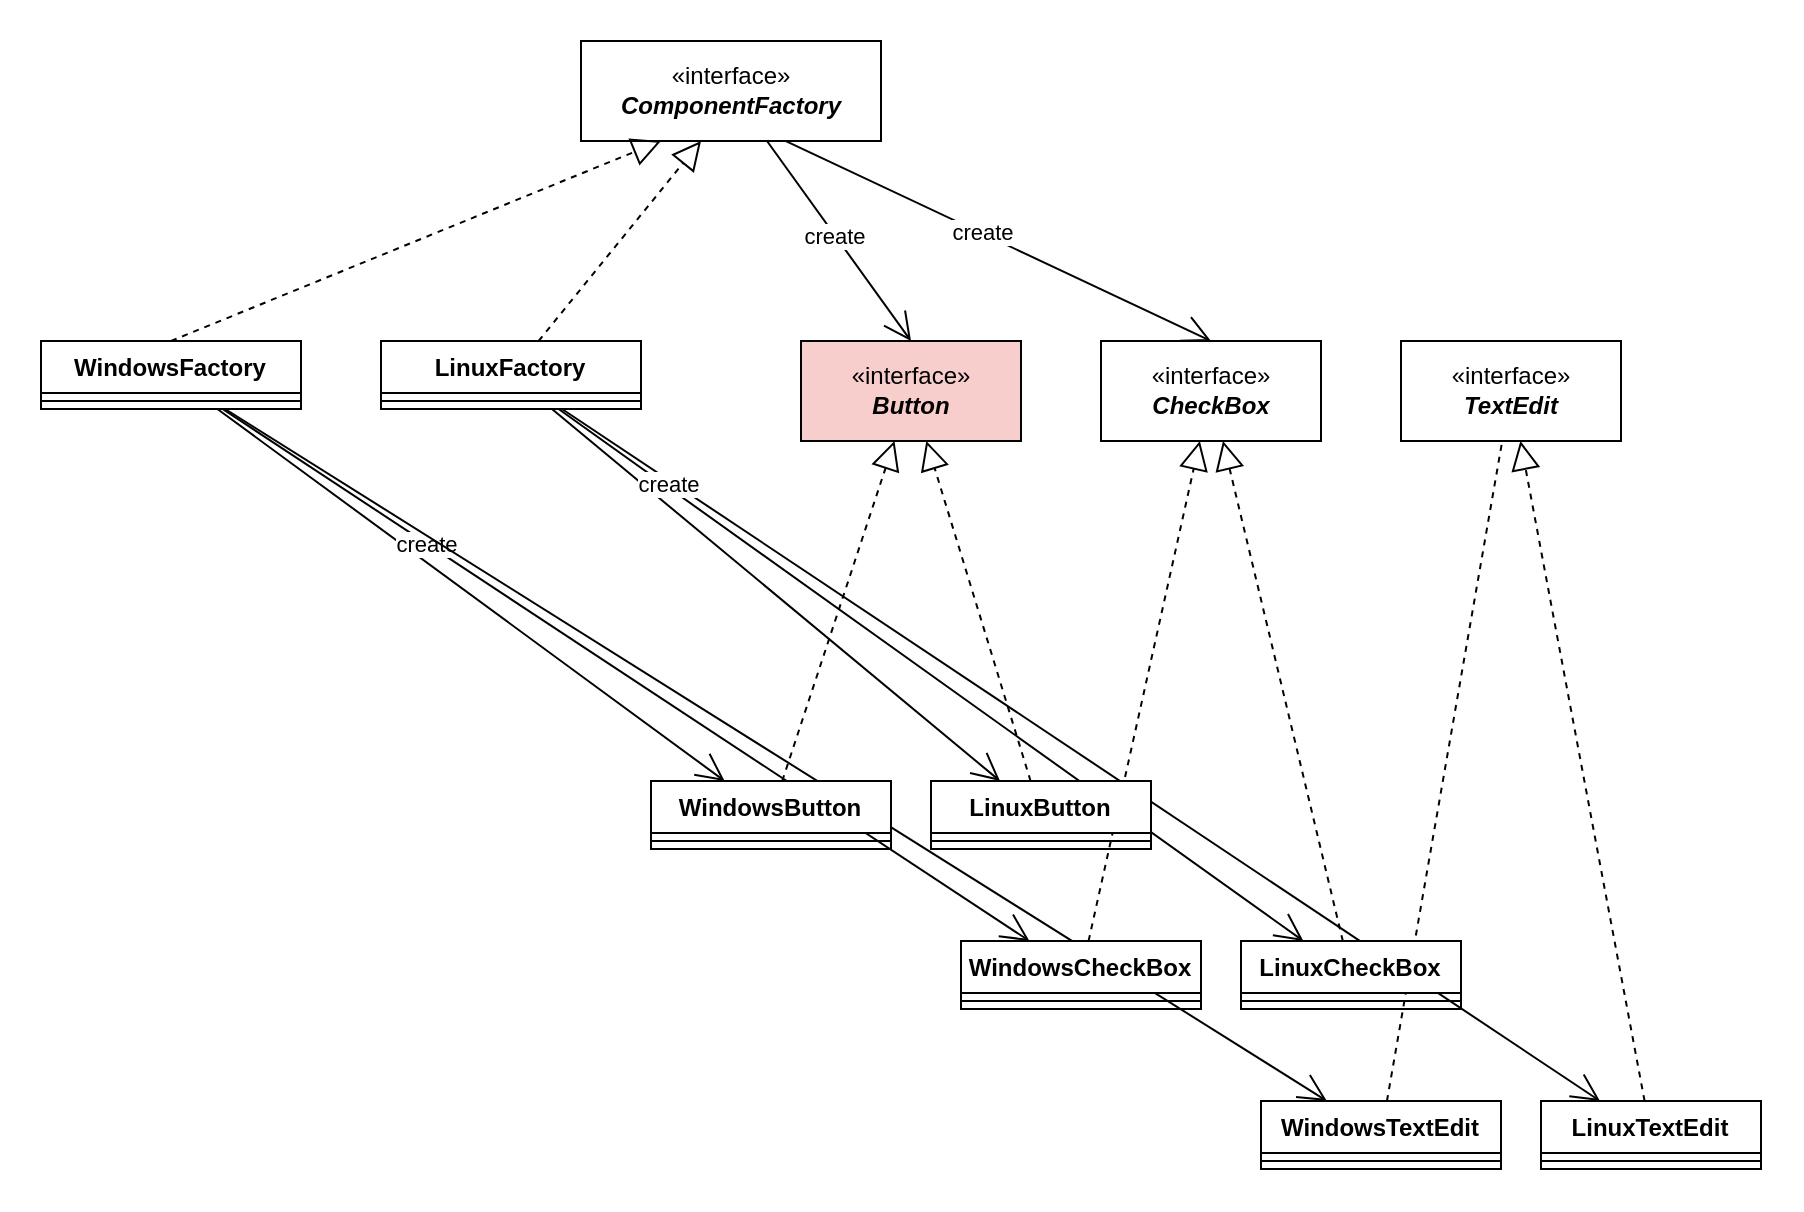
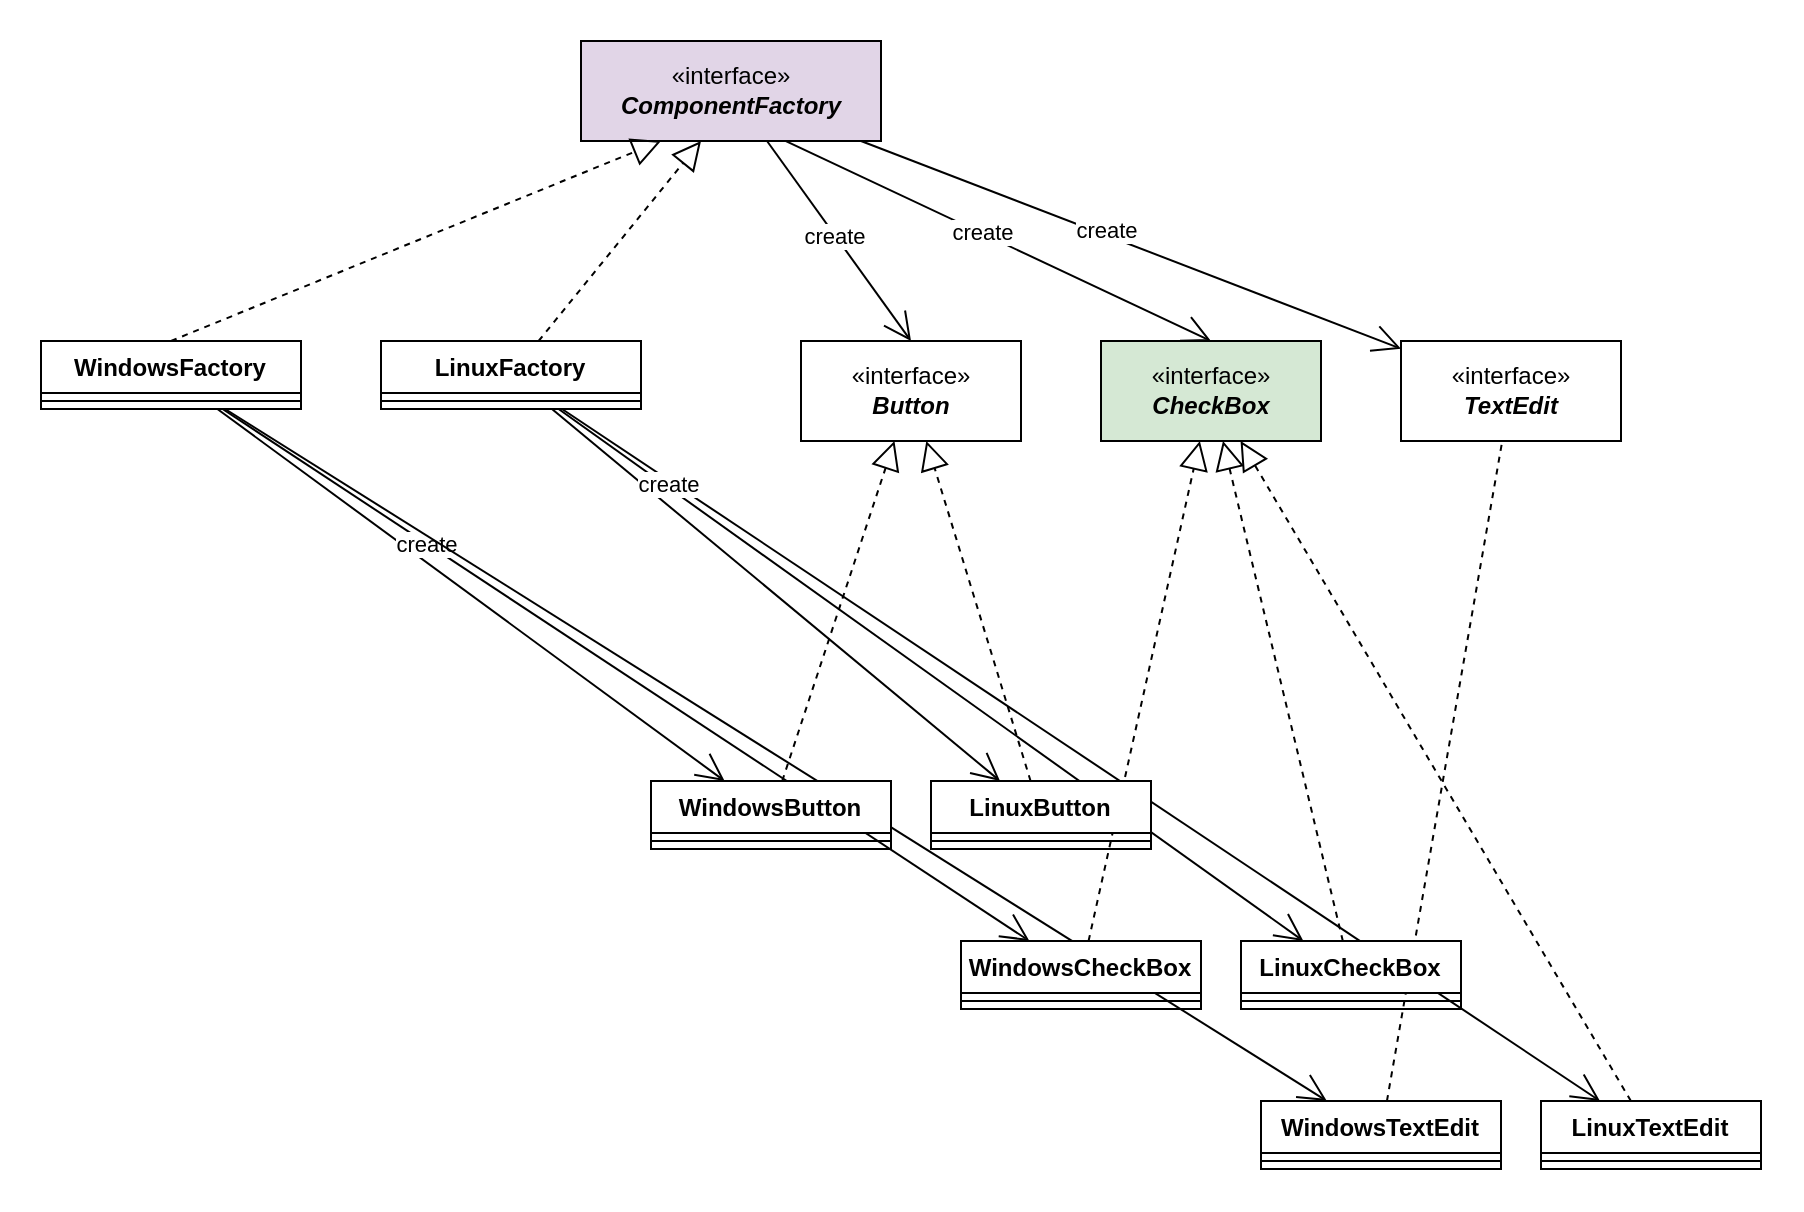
  <mxCell id="0" />
  <mxCell id="1" parent="0" />
- <mxCell id="2" value="«interface»&lt;br&gt;&lt;b&gt;&lt;i&gt;ComponentFactory&lt;/i&gt;&lt;/b&gt;" style="html=1;" vertex="1" parent="1"><mxGeometry x="290" y="20" width="150" height="50" as="geometry" /></mxCell>
+ <mxCell id="2" value="«interface»&lt;br&gt;&lt;b&gt;&lt;i&gt;ComponentFactory&lt;/i&gt;&lt;/b&gt;" style="html=1;fillColor=#e1d5e7;" vertex="1" parent="1"><mxGeometry x="290" y="20" width="150" height="50" as="geometry" /></mxCell>
  <mxCell id="3" value="WindowsFactory" style="swimlane;fontStyle=1;align=center;verticalAlign=top;childLayout=stackLayout;horizontal=1;startSize=26;horizontalStack=0;resizeParent=1;resizeParentMax=0;resizeLast=0;collapsible=1;marginBottom=0;" vertex="1" parent="1"><mxGeometry x="20" y="170" width="130" height="34" as="geometry" /></mxCell>
  <mxCell id="4" value="" style="line;strokeWidth=1;fillColor=none;align=left;verticalAlign=middle;spacingTop=-1;spacingLeft=3;spacingRight=3;rotatable=0;labelPosition=right;points=[];portConstraint=eastwest;" vertex="1" parent="3"><mxGeometry y="26" width="130" height="8" as="geometry" /></mxCell>
  <mxCell id="5" value="LinuxFactory" style="swimlane;fontStyle=1;align=center;verticalAlign=top;childLayout=stackLayout;horizontal=1;startSize=26;horizontalStack=0;resizeParent=1;resizeParentMax=0;resizeLast=0;collapsible=1;marginBottom=0;" vertex="1" parent="1"><mxGeometry x="190" y="170" width="130" height="34" as="geometry" /></mxCell>
  <mxCell id="6" value="" style="line;strokeWidth=1;fillColor=none;align=left;verticalAlign=middle;spacingTop=-1;spacingLeft=3;spacingRight=3;rotatable=0;labelPosition=right;points=[];portConstraint=eastwest;" vertex="1" parent="5"><mxGeometry y="26" width="130" height="8" as="geometry" /></mxCell>
- <mxCell id="7" value="«interface»&lt;br&gt;&lt;b&gt;&lt;i&gt;Button&lt;/i&gt;&lt;/b&gt;" style="html=1;fillColor=#f8cecc;" vertex="1" parent="1"><mxGeometry x="400" y="170" width="110" height="50" as="geometry" /></mxCell>
- <mxCell id="8" value="«interface»&lt;br&gt;&lt;b&gt;&lt;i&gt;CheckBox&lt;br&gt;&lt;/i&gt;&lt;/b&gt;" style="html=1;" vertex="1" parent="1"><mxGeometry x="550" y="170" width="110" height="50" as="geometry" /></mxCell>
+ <mxCell id="7" value="«interface»&lt;br&gt;&lt;b&gt;&lt;i&gt;Button&lt;/i&gt;&lt;/b&gt;" style="html=1;" vertex="1" parent="1"><mxGeometry x="400" y="170" width="110" height="50" as="geometry" /></mxCell>
+ <mxCell id="8" value="«interface»&lt;br&gt;&lt;b&gt;&lt;i&gt;CheckBox&lt;br&gt;&lt;/i&gt;&lt;/b&gt;" style="html=1;fillColor=#d5e8d4;" vertex="1" parent="1"><mxGeometry x="550" y="170" width="110" height="50" as="geometry" /></mxCell>
  <mxCell id="9" value="«interface»&lt;br&gt;&lt;b&gt;&lt;i&gt;TextEdit&lt;br&gt;&lt;/i&gt;&lt;/b&gt;" style="html=1;" vertex="1" parent="1"><mxGeometry x="700" y="170" width="110" height="50" as="geometry" /></mxCell>
  <mxCell id="10" value="" style="endArrow=block;dashed=1;endFill=0;endSize=12;html=1;rounded=0;exitX=0.5;exitY=0;exitDx=0;exitDy=0;" edge="1" parent="1" source="3"><mxGeometry width="160" relative="1" as="geometry"><mxPoint x="90" y="130" as="sourcePoint" /><mxPoint x="330" y="70" as="targetPoint" /></mxGeometry></mxCell>
  <mxCell id="11" value="" style="endArrow=block;dashed=1;endFill=0;endSize=12;html=1;rounded=0;" edge="1" parent="1" source="5"><mxGeometry width="160" relative="1" as="geometry"><mxPoint x="95" y="180" as="sourcePoint" /><mxPoint x="350" y="70" as="targetPoint" /></mxGeometry></mxCell>
  <mxCell id="12" value="" style="endArrow=open;endFill=1;endSize=12;html=1;rounded=0;entryX=0.5;entryY=0;entryDx=0;entryDy=0;" edge="1" parent="1" source="2" target="7"><mxGeometry width="160" relative="1" as="geometry"><mxPoint x="390" y="230" as="sourcePoint" /><mxPoint x="550" y="230" as="targetPoint" /></mxGeometry></mxCell>
  <mxCell id="13" value="create" style="edgeLabel;html=1;align=center;verticalAlign=middle;resizable=0;points=[];" vertex="1" connectable="0" parent="12"><mxGeometry x="-0.06" relative="1" as="geometry"><mxPoint as="offset" /></mxGeometry></mxCell>
  <mxCell id="14" value="" style="endArrow=open;endFill=1;endSize=12;html=1;rounded=0;entryX=0.5;entryY=0;entryDx=0;entryDy=0;exitX=0.683;exitY=1.001;exitDx=0;exitDy=0;exitPerimeter=0;" edge="1" parent="1" source="2" target="8"><mxGeometry width="160" relative="1" as="geometry"><mxPoint x="393" y="80" as="sourcePoint" /><mxPoint x="465" y="180" as="targetPoint" /></mxGeometry></mxCell>
  <mxCell id="15" value="create" style="edgeLabel;html=1;align=center;verticalAlign=middle;resizable=0;points=[];" vertex="1" connectable="0" parent="14"><mxGeometry x="-0.082" y="1" relative="1" as="geometry"><mxPoint as="offset" /></mxGeometry></mxCell>
+ <mxCell id="16" value="" style="endArrow=open;endFill=1;endSize=12;html=1;rounded=0;" edge="1" parent="1" source="2" target="9"><mxGeometry width="160" relative="1" as="geometry"><mxPoint x="402.45" y="80.05" as="sourcePoint" /><mxPoint x="615" y="180" as="targetPoint" /></mxGeometry></mxCell>
+ <mxCell id="17" value="create" style="edgeLabel;html=1;align=center;verticalAlign=middle;resizable=0;points=[];" vertex="1" connectable="0" parent="16"><mxGeometry x="-0.102" y="2" relative="1" as="geometry"><mxPoint as="offset" /></mxGeometry></mxCell>
  <mxCell id="18" value="" style="endArrow=block;dashed=1;endFill=0;endSize=12;html=1;rounded=0;" edge="1" parent="1" source="28" target="7"><mxGeometry width="160" relative="1" as="geometry"><mxPoint x="310" y="330" as="sourcePoint" /><mxPoint x="470" y="330" as="targetPoint" /></mxGeometry></mxCell>
  <mxCell id="19" value="" style="endArrow=block;dashed=1;endFill=0;endSize=12;html=1;rounded=0;" edge="1" parent="1" source="40" target="7"><mxGeometry width="160" relative="1" as="geometry"><mxPoint x="310" y="330" as="sourcePoint" /><mxPoint x="470" y="330" as="targetPoint" /></mxGeometry></mxCell>
  <mxCell id="20" value="" style="endArrow=block;dashed=1;endFill=0;endSize=12;html=1;rounded=0;" edge="1" parent="1" source="30" target="8"><mxGeometry width="160" relative="1" as="geometry"><mxPoint x="524.788" y="400" as="sourcePoint" /><mxPoint x="472.665" y="230" as="targetPoint" /></mxGeometry></mxCell>
  <mxCell id="21" value="" style="endArrow=block;dashed=1;endFill=0;endSize=12;html=1;rounded=0;" edge="1" parent="1" source="42" target="8"><mxGeometry width="160" relative="1" as="geometry"><mxPoint x="553.784" y="480" as="sourcePoint" /><mxPoint x="609.435" y="230" as="targetPoint" /></mxGeometry></mxCell>
- <mxCell id="22" value="" style="endArrow=block;dashed=1;endFill=0;endSize=12;html=1;rounded=0;" edge="1" parent="1" source="38" target="9"><mxGeometry width="160" relative="1" as="geometry"><mxPoint x="680.925" y="480" as="sourcePoint" /><mxPoint x="620.993" y="230" as="targetPoint" /></mxGeometry></mxCell>
+ <mxCell id="22" value="" style="endArrow=block;dashed=1;endFill=0;endSize=12;html=1;rounded=0;" edge="1" parent="1" source="38" target="8"><mxGeometry width="160" relative="1" as="geometry"><mxPoint x="680.925" y="480" as="sourcePoint" /><mxPoint x="620.993" y="230" as="targetPoint" /></mxGeometry></mxCell>
  <mxCell id="23" value="" style="endArrow=none;dashed=1;endFill=0;endSize=12;html=1;rounded=0;" edge="1" parent="1" source="32" target="9"><mxGeometry width="160" relative="1" as="geometry"><mxPoint x="831.801" y="560" as="sourcePoint" /><mxPoint x="769.704" y="230" as="targetPoint" /></mxGeometry></mxCell>
  <mxCell id="24" value="" style="endArrow=open;endFill=1;endSize=12;html=1;rounded=0;" edge="1" parent="1" source="3" target="28"><mxGeometry width="160" relative="1" as="geometry"><mxPoint x="250" y="400" as="sourcePoint" /><mxPoint x="410" y="400" as="targetPoint" /></mxGeometry></mxCell>
  <mxCell id="25" value="" style="endArrow=open;endFill=1;endSize=12;html=1;rounded=0;" edge="1" parent="1" source="3" target="30"><mxGeometry width="160" relative="1" as="geometry"><mxPoint x="118.182" y="214" as="sourcePoint" /><mxPoint x="371.818" y="400" as="targetPoint" /></mxGeometry></mxCell>
  <mxCell id="26" value="create" style="edgeLabel;html=1;align=center;verticalAlign=middle;resizable=0;points=[];" vertex="1" connectable="0" parent="25"><mxGeometry x="-0.494" relative="1" as="geometry"><mxPoint as="offset" /></mxGeometry></mxCell>
  <mxCell id="27" value="" style="endArrow=open;endFill=1;endSize=12;html=1;rounded=0;" edge="1" parent="1" source="3" target="32"><mxGeometry width="160" relative="1" as="geometry"><mxPoint x="120.783" y="214" as="sourcePoint" /><mxPoint x="524.217" y="480" as="targetPoint" /></mxGeometry></mxCell>
  <mxCell id="28" value="WindowsButton" style="swimlane;fontStyle=1;align=center;verticalAlign=top;childLayout=stackLayout;horizontal=1;startSize=26;horizontalStack=0;resizeParent=1;resizeParentMax=0;resizeLast=0;collapsible=1;marginBottom=0;" vertex="1" parent="1"><mxGeometry x="325" y="390" width="120" height="34" as="geometry" /></mxCell>
  <mxCell id="29" value="" style="line;strokeWidth=1;fillColor=none;align=left;verticalAlign=middle;spacingTop=-1;spacingLeft=3;spacingRight=3;rotatable=0;labelPosition=right;points=[];portConstraint=eastwest;" vertex="1" parent="28"><mxGeometry y="26" width="120" height="8" as="geometry" /></mxCell>
  <mxCell id="30" value="WindowsCheckBox" style="swimlane;fontStyle=1;align=center;verticalAlign=top;childLayout=stackLayout;horizontal=1;startSize=26;horizontalStack=0;resizeParent=1;resizeParentMax=0;resizeLast=0;collapsible=1;marginBottom=0;" vertex="1" parent="1"><mxGeometry x="480" y="470" width="120" height="34" as="geometry" /></mxCell>
  <mxCell id="31" value="" style="line;strokeWidth=1;fillColor=none;align=left;verticalAlign=middle;spacingTop=-1;spacingLeft=3;spacingRight=3;rotatable=0;labelPosition=right;points=[];portConstraint=eastwest;" vertex="1" parent="30"><mxGeometry y="26" width="120" height="8" as="geometry" /></mxCell>
  <mxCell id="32" value="WindowsTextEdit" style="swimlane;fontStyle=1;align=center;verticalAlign=top;childLayout=stackLayout;horizontal=1;startSize=26;horizontalStack=0;resizeParent=1;resizeParentMax=0;resizeLast=0;collapsible=1;marginBottom=0;" vertex="1" parent="1"><mxGeometry x="630" y="550" width="120" height="34" as="geometry" /></mxCell>
  <mxCell id="33" value="" style="line;strokeWidth=1;fillColor=none;align=left;verticalAlign=middle;spacingTop=-1;spacingLeft=3;spacingRight=3;rotatable=0;labelPosition=right;points=[];portConstraint=eastwest;" vertex="1" parent="32"><mxGeometry y="26" width="120" height="8" as="geometry" /></mxCell>
  <mxCell id="34" value="" style="endArrow=open;endFill=1;endSize=12;html=1;rounded=0;" edge="1" parent="1" source="5" target="40"><mxGeometry width="160" relative="1" as="geometry"><mxPoint x="118.182" y="214" as="sourcePoint" /><mxPoint x="371.818" y="400" as="targetPoint" /></mxGeometry></mxCell>
  <mxCell id="35" value="" style="endArrow=open;endFill=1;endSize=12;html=1;rounded=0;" edge="1" parent="1" source="5" target="42"><mxGeometry width="160" relative="1" as="geometry"><mxPoint x="285.477" y="214" as="sourcePoint" /><mxPoint x="509.523" y="400" as="targetPoint" /></mxGeometry></mxCell>
  <mxCell id="36" value="" style="endArrow=open;endFill=1;endSize=12;html=1;rounded=0;" edge="1" parent="1" source="5" target="38"><mxGeometry width="160" relative="1" as="geometry"><mxPoint x="288.8" y="214" as="sourcePoint" /><mxPoint x="661.2" y="480" as="targetPoint" /></mxGeometry></mxCell>
  <mxCell id="37" value="create" style="edgeLabel;html=1;align=center;verticalAlign=middle;resizable=0;points=[];" vertex="1" connectable="0" parent="36"><mxGeometry x="-0.791" y="-2" relative="1" as="geometry"><mxPoint as="offset" /></mxGeometry></mxCell>
  <mxCell id="38" value="LinuxTextEdit" style="swimlane;fontStyle=1;align=center;verticalAlign=top;childLayout=stackLayout;horizontal=1;startSize=26;horizontalStack=0;resizeParent=1;resizeParentMax=0;resizeLast=0;collapsible=1;marginBottom=0;" vertex="1" parent="1"><mxGeometry x="770" y="550" width="110" height="34" as="geometry" /></mxCell>
  <mxCell id="39" value="" style="line;strokeWidth=1;fillColor=none;align=left;verticalAlign=middle;spacingTop=-1;spacingLeft=3;spacingRight=3;rotatable=0;labelPosition=right;points=[];portConstraint=eastwest;" vertex="1" parent="38"><mxGeometry y="26" width="110" height="8" as="geometry" /></mxCell>
  <mxCell id="40" value="LinuxButton" style="swimlane;fontStyle=1;align=center;verticalAlign=top;childLayout=stackLayout;horizontal=1;startSize=26;horizontalStack=0;resizeParent=1;resizeParentMax=0;resizeLast=0;collapsible=1;marginBottom=0;" vertex="1" parent="1"><mxGeometry x="465" y="390" width="110" height="34" as="geometry" /></mxCell>
  <mxCell id="41" value="" style="line;strokeWidth=1;fillColor=none;align=left;verticalAlign=middle;spacingTop=-1;spacingLeft=3;spacingRight=3;rotatable=0;labelPosition=right;points=[];portConstraint=eastwest;" vertex="1" parent="40"><mxGeometry y="26" width="110" height="8" as="geometry" /></mxCell>
  <mxCell id="42" value="LinuxCheckBox" style="swimlane;fontStyle=1;align=center;verticalAlign=top;childLayout=stackLayout;horizontal=1;startSize=26;horizontalStack=0;resizeParent=1;resizeParentMax=0;resizeLast=0;collapsible=1;marginBottom=0;" vertex="1" parent="1"><mxGeometry x="620" y="470" width="110" height="34" as="geometry" /></mxCell>
  <mxCell id="43" value="" style="line;strokeWidth=1;fillColor=none;align=left;verticalAlign=middle;spacingTop=-1;spacingLeft=3;spacingRight=3;rotatable=0;labelPosition=right;points=[];portConstraint=eastwest;" vertex="1" parent="42"><mxGeometry y="26" width="110" height="8" as="geometry" /></mxCell>
